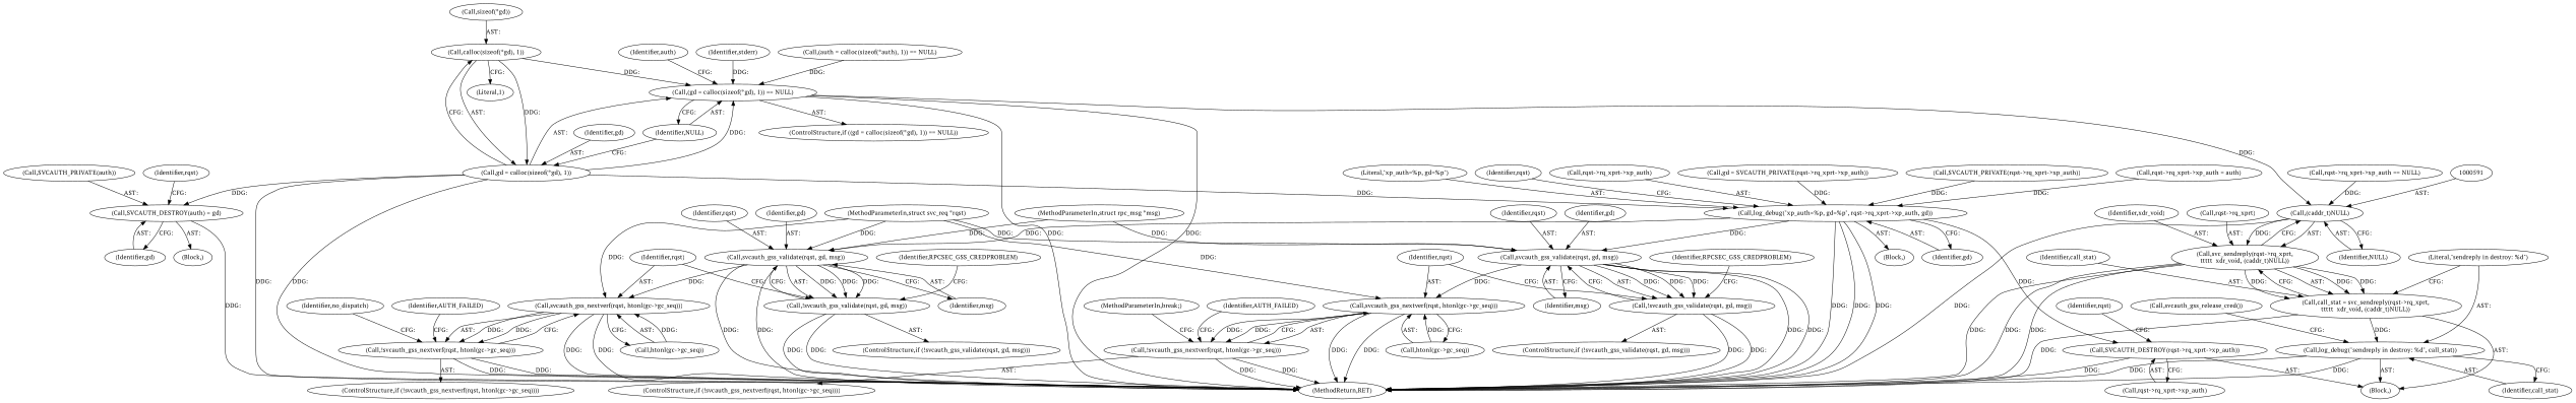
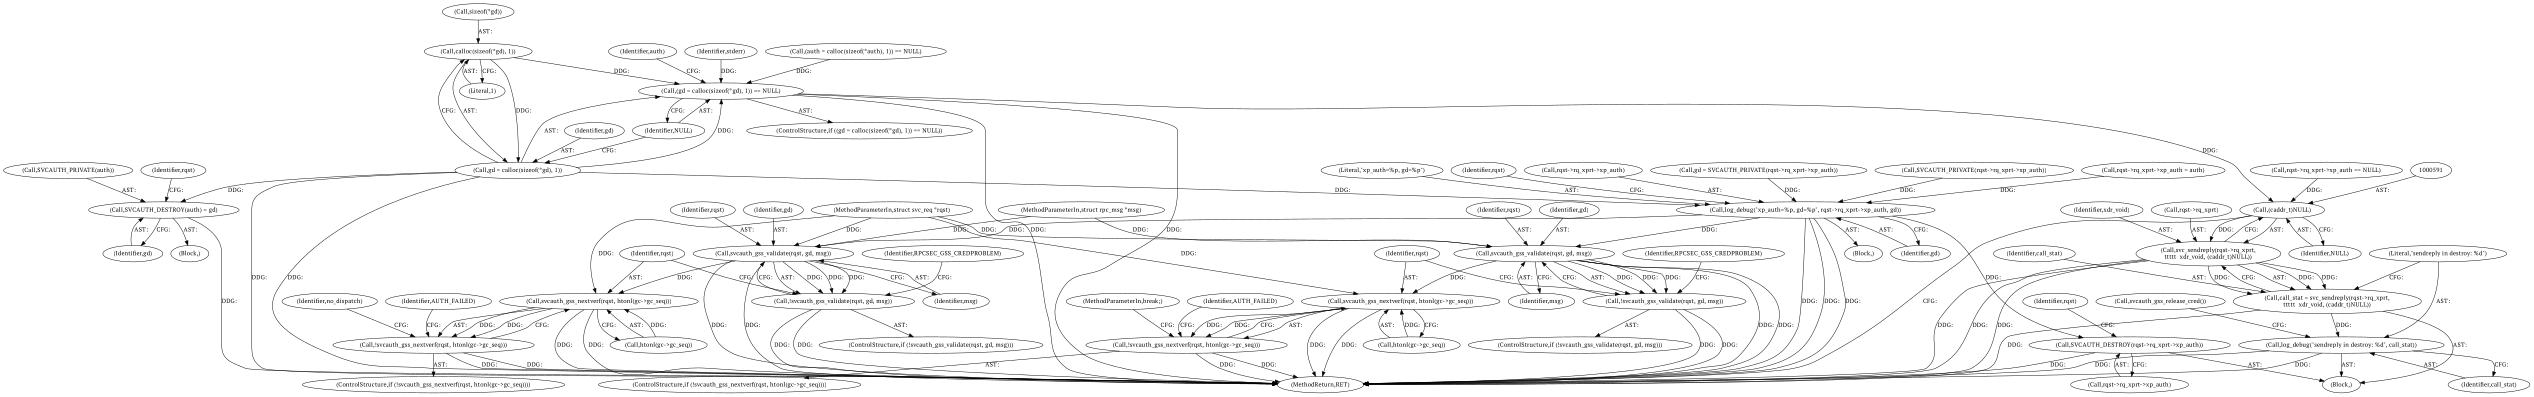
  digraph {
    fontname="PT Serif"
    node [fontname="PT Serif"]
    edge [fontname="PT Serif"]
    n1 [label="(Call,calloc(sizeof(*gd), 1))"]
    n2 [label="(Call,(gd = calloc(sizeof(*gd), 1)) == NULL)"]
    n3 [label="(Call,gd = calloc(sizeof(*gd), 1))"]
    n4 [label="(Literal,1)"]
    n5 [label="(Call,(caddr_t)NULL)"]
    n6 [label="(ControlStructure,if ((gd = calloc(sizeof(*gd), 1)) == NULL))"]
    n7 [label="(Identifier,NULL)"]
    n8 [label="(MethodReturn,RET)"]
    n9 [label="(Call,SVCAUTH_DESTROY(auth) = gd)"]
    n10 [label="(Call,log_debug(\"xp_auth=%p, gd=%p\", rqst->rq_xprt->xp_auth, gd))"]
    n11 [label="(Call,svc_sendreply(rqst->rq_xprt,\n\t\t\t\t\t  xdr_void, (caddr_t)NULL))"]
    n12 [label="(Identifier,NULL)"]
    n13 [label="(Call,call_stat = svc_sendreply(rqst->rq_xprt,\n\t\t\t\t\t  xdr_void, (caddr_t)NULL))"]
    n14 [label="(Call,log_debug(\"sendreply in destroy: %d\", call_stat))"]
    n15 [label="(Block,)"]
    n16 [label="(Identifier,call_stat)"]
    n17 [label="(Identifier,gd)"]
    n18 [label="(Block,)"]
    n19 [label="(Call,svcauth_gss_validate(rqst, gd, msg))"]
    n20 [label="(Call,svcauth_gss_validate(rqst, gd, msg))"]
    n21 [label="(Call,SVCAUTH_DESTROY(rqst->rq_xprt->xp_auth))"]
    n22 [label="(Identifier,gd)"]
    n23 [label="(Block,)"]
    n24 [label="(Call,!svcauth_gss_validate(rqst, gd, msg))"]
    n25 [label="(Call,svcauth_gss_nextverf(rqst, htonl(gc->gc_seq)))"]
    n26 [label="(Identifier,msg)"]
    n27 [label="(Call,!svcauth_gss_validate(rqst, gd, msg))"]
    n28 [label="(Call,svcauth_gss_nextverf(rqst, htonl(gc->gc_seq)))"]
    n29 [label="(Identifier,msg)"]
    n30 [label="(Call,rqst->rq_xprt->xp_auth)"]
    n31 [label="(ControlStructure,if (!svcauth_gss_validate(rqst, gd, msg)))"]
    n32 [label="(Call,!svcauth_gss_nextverf(rqst, htonl(gc->gc_seq)))"]
    n33 [label="(Call,htonl(gc->gc_seq))"]
    n34 [label="(ControlStructure,if (!svcauth_gss_nextverf(rqst, htonl(gc->gc_seq))))"]
    n35 [label="(ControlStructure,if (!svcauth_gss_validate(rqst, gd, msg)))"]
    n36 [label="(Call,!svcauth_gss_nextverf(rqst, htonl(gc->gc_seq)))"]
    n37 [label="(Call,htonl(gc->gc_seq))"]
    n38 [label="(ControlStructure,if (!svcauth_gss_nextverf(rqst, htonl(gc->gc_seq))))"]
    n39 [label="(Identifier,rqst)"]
    n40 [label="(Identifier,rqst)"]
    n41 [label="(Call,rqst->rq_xprt)"]
    n42 [label="(Identifier,rqst)"]
    n43 [label="(Call,(auth = calloc(sizeof(*auth), 1)) == NULL)"]
    n44 [label="(Identifier,rqst)"]
    n45 [label="(Identifier,call_stat)"]
    n46 [label="(Identifier,RPCSEC_GSS_CREDPROBLEM)"]
    n47 [label="(Identifier,gd)"]
    n48 [label="(MethodParameterIn,struct rpc_msg *msg)"]
    n49 [label="(Call,sizeof(*gd))"]
    n50 [label="(Call,rqst->rq_xprt->xp_auth)"]
    n51 [label="(Call,SVCAUTH_PRIVATE(auth))"]
    n52 [label="(MethodParameterIn,struct svc_req *rqst)"]
    n53 [label="(Identifier,auth)"]
    n54 [label="(Identifier,rqst)"]
    n55 [label="(Identifier,xdr_void)"]
    n56 [label="(Identifier,gd)"]
    n57 [label="(Call,gd = SVCAUTH_PRIVATE(rqst->rq_xprt->xp_auth))"]
    n58 [label="(Identifier,stderr)"]
    n59 [label="(Identifier,rqst)"]
    n60 [label="(Call,SVCAUTH_PRIVATE(rqst->rq_xprt->xp_auth))"]
    n61 [label="(MethodParameterIn,break;)"]
    n62 [label="(Identifier,rqst)"]
    n63 [label="(Identifier,AUTH_FAILED)"]
    n64 [label="(Identifier,gd)"]
    n65 [label="(Call,rqst->rq_xprt->xp_auth == NULL)"]
    n66 [label="(Call,rqst->rq_xprt->xp_auth = auth)"]
    n67 [label="(Call,svcauth_gss_release_cred())"]
    n68 [label="(Identifier,AUTH_FAILED)"]
    n69 [label="(Literal,\"xp_auth=%p, gd=%p\")"]
    n70 [label="(Identifier,no_dispatch)"]
    n71 [label="(Identifier,RPCSEC_GSS_CREDPROBLEM)"]
    n72 [label="(Literal,\"sendreply in destroy: %d\")"]
    1000591
    n1 -> n2 [label="DDG: "]
    n1 -> n3 [label="AST: "]
    n1 -> n3 [label="DDG: "]
    n1 -> n4 [label="CFG: "]
    n2 -> n5 [label="DDG: "]
    n2 -> n6 [label="AST: "]
    n2 -> n7 [label="CFG: "]
    n2 -> n8 [label="DDG: "]
    n2 -> n8 [label="DDG: "]
    n3 -> n1 [label="CFG: "]
    n3 -> n2 [label="AST: "]
    n3 -> n2 [label="DDG: "]
    n3 -> n8 [label="DDG: "]
    n3 -> n8 [label="DDG: "]
    n3 -> n9 [label="DDG: "]
    n3 -> n10 [label="DDG: "]
-   n5 -> n8 [label="DDG: "]
+   n4 -> n1 [label="AST: "]
+   n5 -> n8 [label="CFG: "]
    n5 -> n11 [label="AST: "]
    n5 -> n11 [label="DDG: "]
    n5 -> n12 [label="CFG: "]
    n7 -> n2 [label="AST: "]
    n7 -> n3 [label="CFG: "]
    n9 -> n8 [label="DDG: "]
    n9 -> n17 [label="CFG: "]
    n9 -> n18 [label="AST: "]
    n10 -> n8 [label="DDG: "]
    n10 -> n8 [label="DDG: "]
    n10 -> n8 [label="DDG: "]
    n10 -> n19 [label="DDG: "]
    n10 -> n20 [label="DDG: "]
    n10 -> n21 [label="DDG: "]
    n10 -> n22 [label="CFG: "]
    n10 -> n23 [label="AST: "]
    n11 -> n5 [label="CFG: "]
    n11 -> n8 [label="DDG: "]
    n11 -> n8 [label="DDG: "]
    n11 -> n8 [label="DDG: "]
    n11 -> n13 [label="AST: "]
    n11 -> n13 [label="DDG: "]
    n11 -> n13 [label="DDG: "]
    n11 -> n13 [label="DDG: "]
    n12 -> n5 [label="AST: "]
    n13 -> n8 [label="DDG: "]
    n13 -> n11 [label="CFG: "]
    n13 -> n14 [label="DDG: "]
    n13 -> n15 [label="AST: "]
    n14 -> n8 [label="DDG: "]
    n14 -> n8 [label="DDG: "]
    n14 -> n15 [label="AST: "]
    n14 -> n16 [label="CFG: "]
    n16 -> n14 [label="AST: "]
    n17 -> n9 [label="AST: "]
    n19 -> n8 [label="DDG: "]
    n19 -> n8 [label="DDG: "]
    n19 -> n24 [label="AST: "]
    n19 -> n24 [label="DDG: "]
    n19 -> n24 [label="DDG: "]
    n19 -> n24 [label="DDG: "]
    n19 -> n25 [label="DDG: "]
    n19 -> n26 [label="CFG: "]
    n20 -> n8 [label="DDG: "]
    n20 -> n8 [label="DDG: "]
    n20 -> n27 [label="AST: "]
    n20 -> n27 [label="DDG: "]
    n20 -> n27 [label="DDG: "]
    n20 -> n27 [label="DDG: "]
    n20 -> n28 [label="DDG: "]
    n20 -> n29 [label="CFG: "]
    n21 -> n8 [label="DDG: "]
    n21 -> n15 [label="AST: "]
    n21 -> n30 [label="CFG: "]
    n22 -> n10 [label="AST: "]
    n24 -> n8 [label="DDG: "]
    n24 -> n8 [label="DDG: "]
    n24 -> n19 [label="CFG: "]
    n24 -> n31 [label="AST: "]
    n25 -> n8 [label="DDG: "]
    n25 -> n8 [label="DDG: "]
    n25 -> n32 [label="AST: "]
    n25 -> n32 [label="DDG: "]
    n25 -> n32 [label="DDG: "]
    n25 -> n33 [label="CFG: "]
    n26 -> n19 [label="AST: "]
    n27 -> n8 [label="DDG: "]
    n27 -> n8 [label="DDG: "]
    n27 -> n20 [label="CFG: "]
    n27 -> n35 [label="AST: "]
    n28 -> n8 [label="DDG: "]
    n28 -> n8 [label="DDG: "]
    n28 -> n36 [label="AST: "]
    n28 -> n36 [label="DDG: "]
    n28 -> n36 [label="DDG: "]
    n28 -> n37 [label="CFG: "]
    n29 -> n20 [label="AST: "]
    n30 -> n21 [label="AST: "]
    n32 -> n8 [label="DDG: "]
    n32 -> n8 [label="DDG: "]
    n32 -> n25 [label="CFG: "]
    n32 -> n34 [label="AST: "]
    n33 -> n25 [label="AST: "]
    n33 -> n25 [label="DDG: "]
    n36 -> n8 [label="DDG: "]
    n36 -> n8 [label="DDG: "]
    n36 -> n28 [label="CFG: "]
    n36 -> n38 [label="AST: "]
    n37 -> n28 [label="AST: "]
    n37 -> n28 [label="DDG: "]
    n39 -> n27 [label="CFG: "]
    n39 -> n28 [label="AST: "]
    n40 -> n20 [label="AST: "]
    n41 -> n11 [label="AST: "]
    n42 -> n10 [label="CFG: "]
    n43 -> n2 [label="DDG: "]
    n44 -> n21 [label="CFG: "]
    n45 -> n13 [label="AST: "]
    n46 -> n24 [label="CFG: "]
    n47 -> n20 [label="AST: "]
    n48 -> n19 [label="DDG: "]
    n48 -> n20 [label="DDG: "]
    n49 -> n1 [label="AST: "]
    n50 -> n10 [label="AST: "]
    n51 -> n9 [label="AST: "]
    n52 -> n19 [label="DDG: "]
    n52 -> n20 [label="DDG: "]
    n52 -> n25 [label="DDG: "]
    n52 -> n28 [label="DDG: "]
    n53 -> n2 [label="CFG: "]
    n54 -> n19 [label="AST: "]
    n55 -> n11 [label="AST: "]
    n56 -> n3 [label="AST: "]
    n57 -> n10 [label="DDG: "]
    n58 -> n2 [label="DDG: "]
    n59 -> n24 [label="CFG: "]
    n59 -> n25 [label="AST: "]
    n60 -> n10 [label="DDG: "]
    n61 -> n32 [label="CFG: "]
    n62 -> n9 [label="CFG: "]
    n63 -> n36 [label="CFG: "]
    n64 -> n19 [label="AST: "]
    n65 -> n5 [label="DDG: "]
    n66 -> n10 [label="DDG: "]
    n67 -> n14 [label="CFG: "]
    n68 -> n32 [label="CFG: "]
    n69 -> n10 [label="AST: "]
    n70 -> n36 [label="CFG: "]
    n71 -> n27 [label="CFG: "]
    n72 -> n13 [label="CFG: "]
    n72 -> n14 [label="AST: "]
    1000591 -> n5 [label="AST: "]
  }
